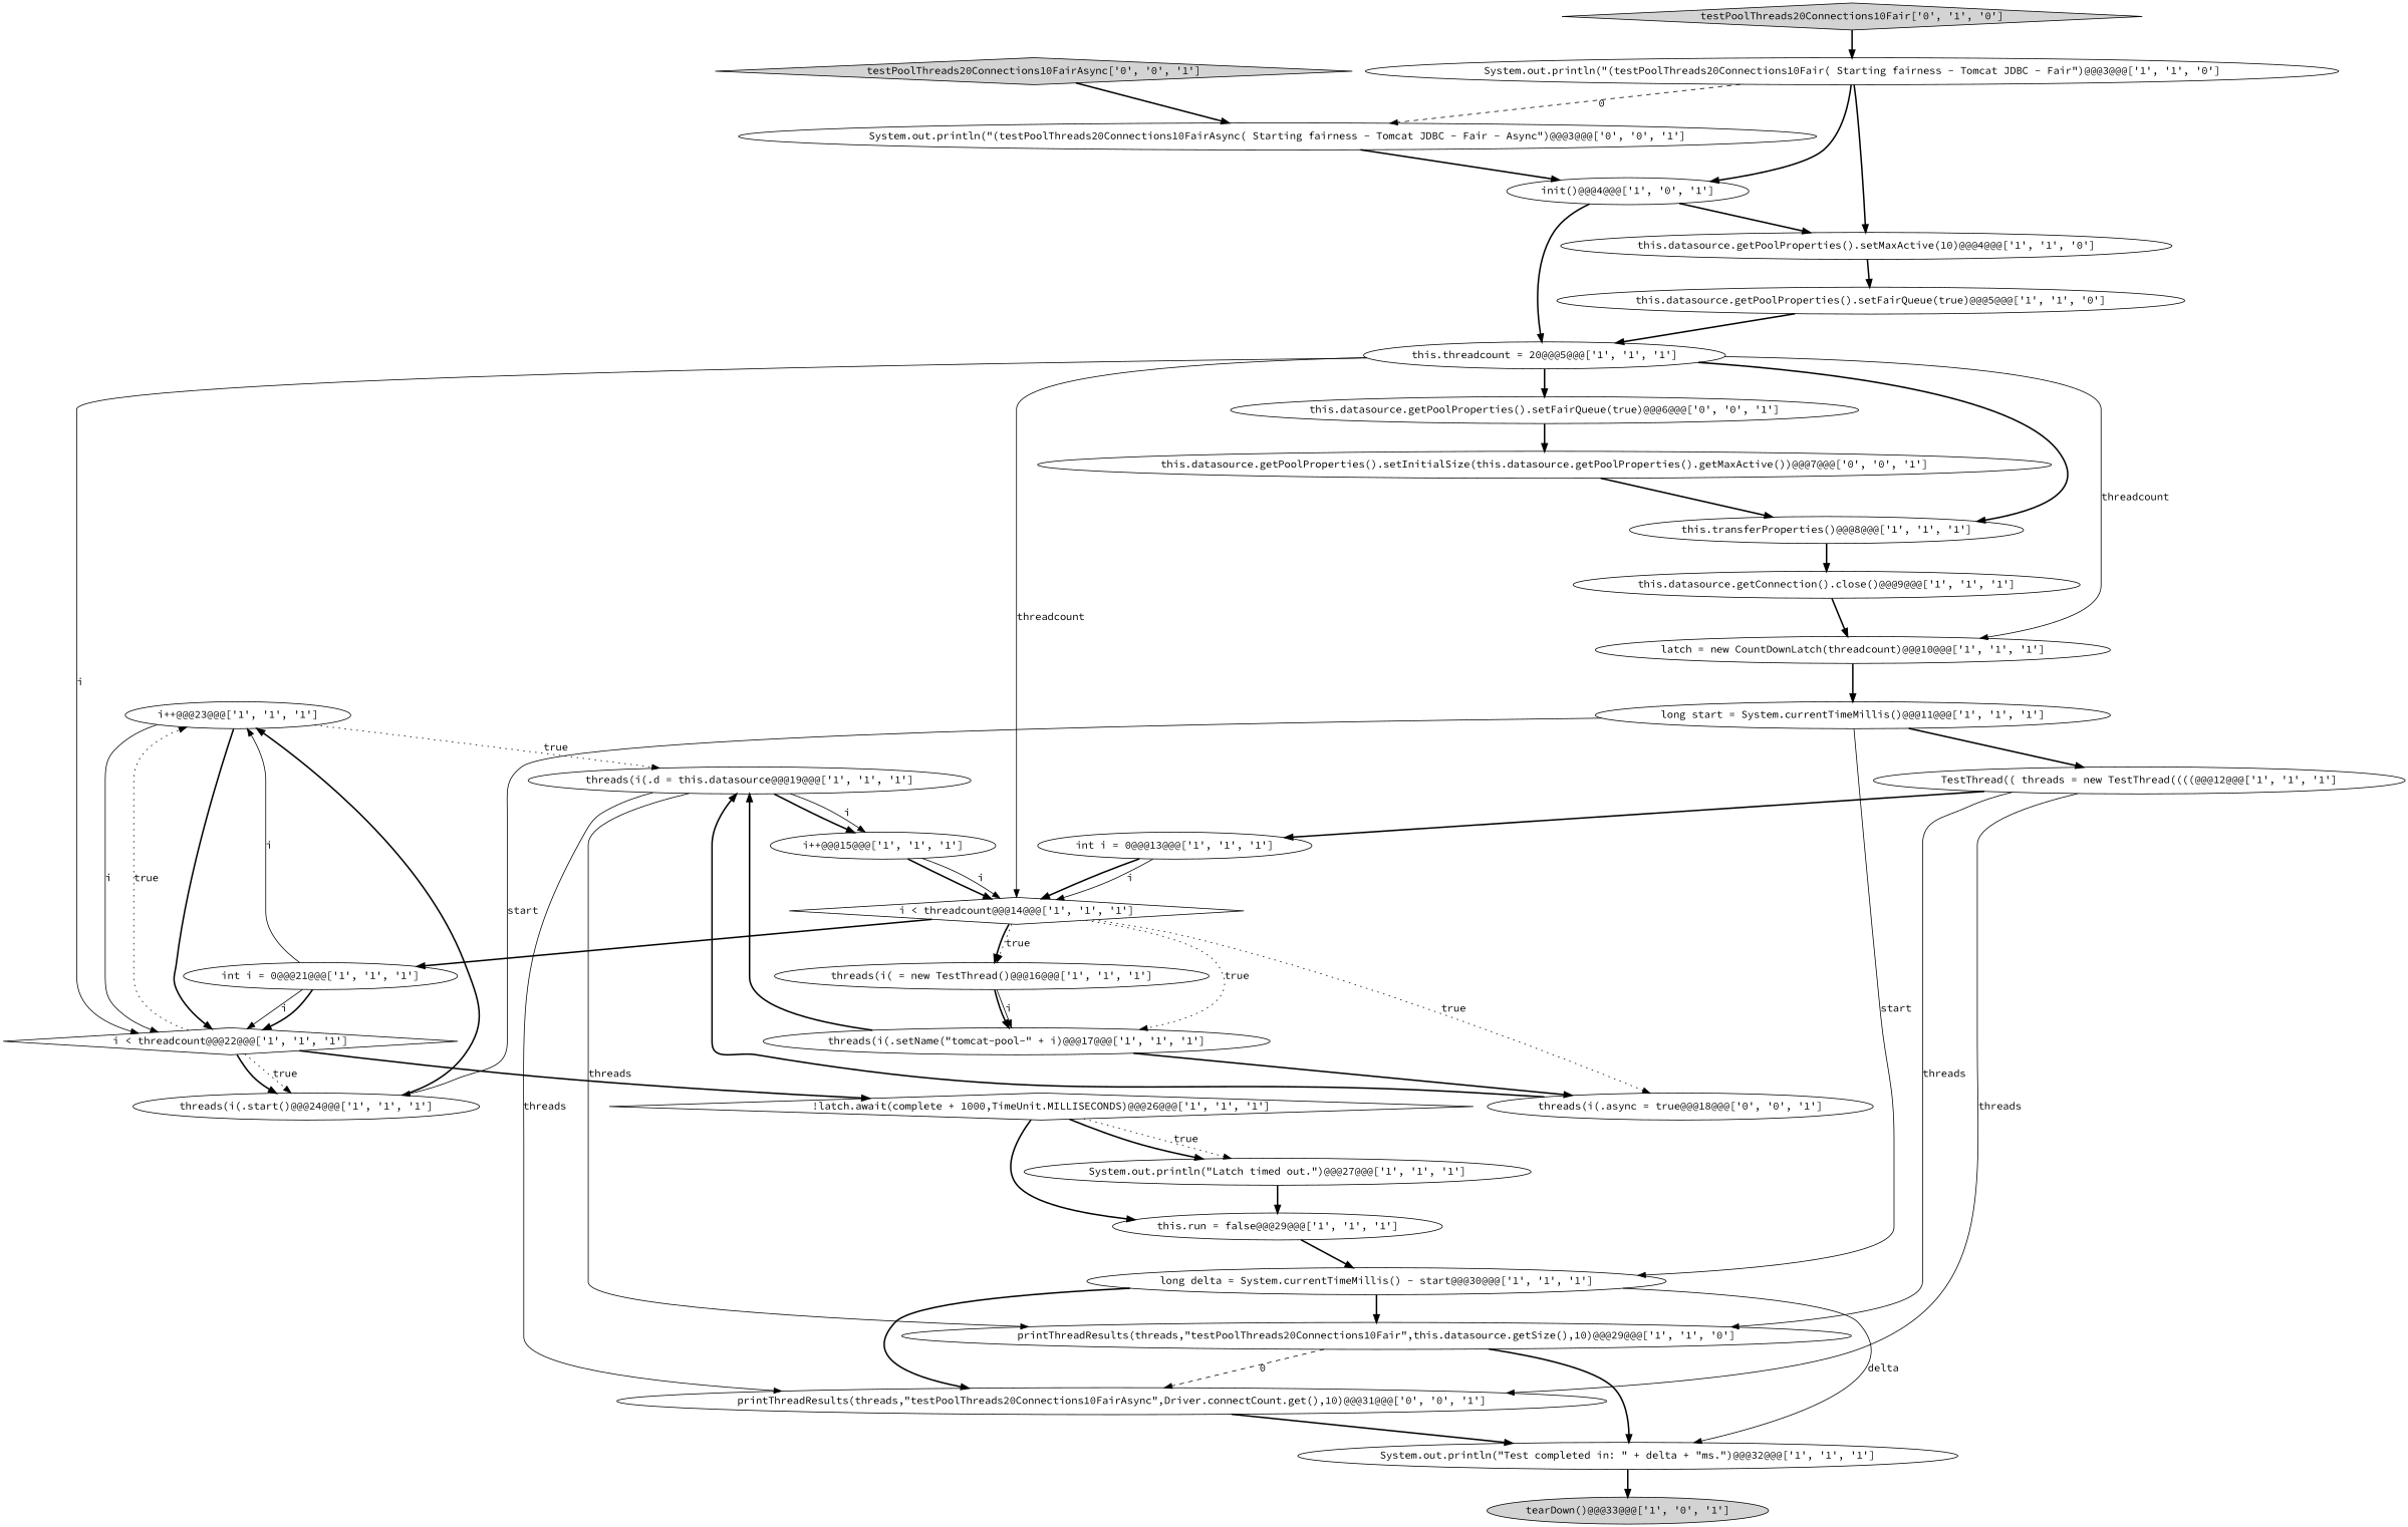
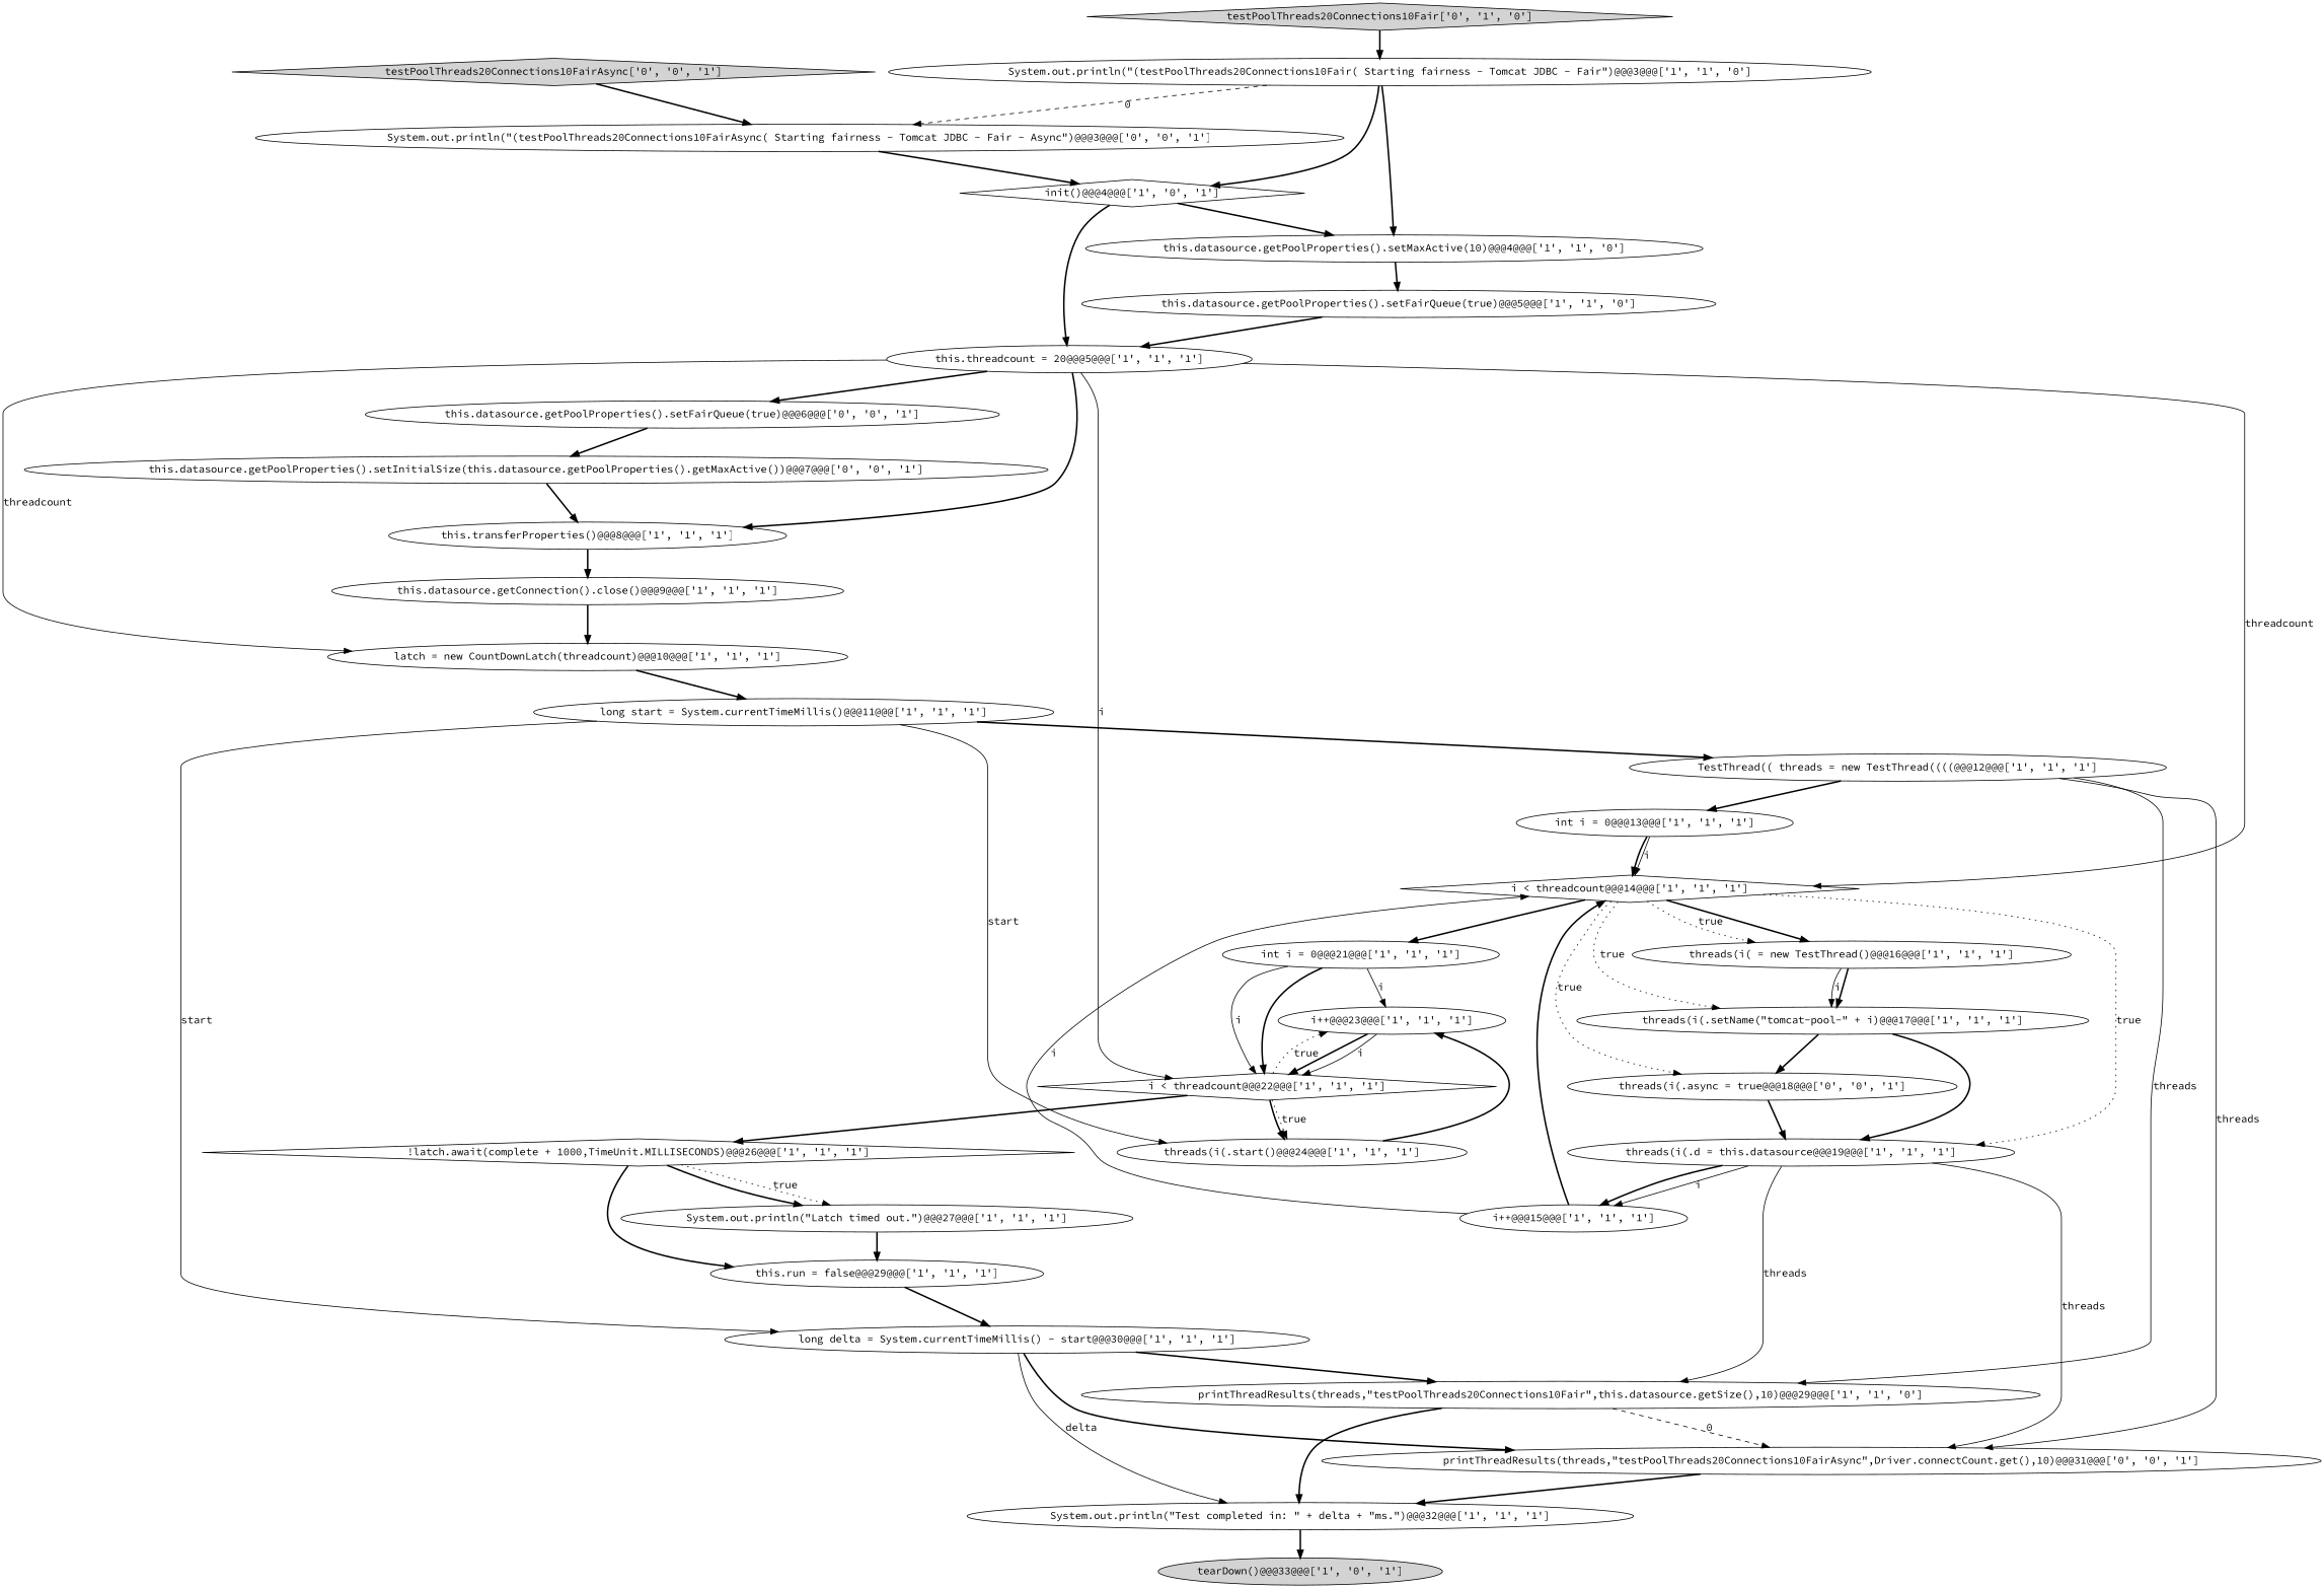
  digraph {
    fontname="Source Code Pro"
    node [fillcolor=white fontname="Source Code Pro" shape=ellipse style=filled]
    edge [fontname="Source Code Pro" style=bold]
    n1 [label="i++@@@23@@@['1', '1', '1']"]
    n2 [label="i < threadcount@@@22@@@['1', '1', '1']" shape=diamond]
    n3 [label="threads(i(.start()@@@24@@@['1', '1', '1']"]
    n4 [label="!latch.await(complete + 1000,TimeUnit.MILLISECONDS)@@@26@@@['1', '1', '1']" shape=diamond]
    n5 [label="this.run = false@@@29@@@['1', '1', '1']"]
    n6 [label="long delta = System.currentTimeMillis() - start@@@30@@@['1', '1', '1']"]
    n7 [label="printThreadResults(threads,\"testPoolThreads20Connections10Fair\",this.datasource.getSize(),10)@@@29@@@['1', '1', '0']"]
    n8 [label="printThreadResults(threads,\"testPoolThreads20Connections10FairAsync\",Driver.connectCount.get(),10)@@@31@@@['0', '0', '1']"]
    n9 [label="System.out.println(\"Test completed in: \" + delta + \"ms.\")@@@32@@@['1', '1', '1']"]
    n10 [label="latch = new CountDownLatch(threadcount)@@@10@@@['1', '1', '1']"]
    n11 [label="long start = System.currentTimeMillis()@@@11@@@['1', '1', '1']"]
    n12 [label="TestThread(( threads = new TestThread((((@@@12@@@['1', '1', '1']"]
    n13 [label="this.datasource.getPoolProperties().setInitialSize(this.datasource.getPoolProperties().getMaxActive())@@@7@@@['0', '0', '1']"]
    n14 [label="this.transferProperties()@@@8@@@['1', '1', '1']"]
    n15 [label="this.datasource.getConnection().close()@@@9@@@['1', '1', '1']"]
    n16 [label="int i = 0@@@13@@@['1', '1', '1']"]
    n17 [label="i < threadcount@@@14@@@['1', '1', '1']" shape=diamond]
    n18 [label="threads(i(.async = true@@@18@@@['0', '0', '1']"]
    n19 [label="threads(i(.d = this.datasource@@@19@@@['1', '1', '1']"]
    n20 [label="i++@@@15@@@['1', '1', '1']"]
    n21 [label="System.out.println(\"(testPoolThreads20Connections10Fair( Starting fairness - Tomcat JDBC - Fair\")@@@3@@@['1', '1', '0']"]
    n22 [label="System.out.println(\"(testPoolThreads20Connections10FairAsync( Starting fairness - Tomcat JDBC - Fair - Async\")@@@3@@@['0', '0', '1']"]
-   n23 [label="init()@@@4@@@['1', '0', '1']"]
+   n23 [label="init()@@@4@@@['1', '0', '1']" shape=diamond]
    n24 [label="this.datasource.getPoolProperties().setMaxActive(10)@@@4@@@['1', '1', '0']"]
    n25 [fillcolor=lightgray label="testPoolThreads20Connections10Fair['0', '1', '0']" shape=diamond]
    n26 [fillcolor=lightgray label="testPoolThreads20Connections10FairAsync['0', '0', '1']" shape=diamond]
    n27 [label="threads(i( = new TestThread()@@@16@@@['1', '1', '1']"]
    n28 [label="threads(i(.setName(\"tomcat-pool-\" + i)@@@17@@@['1', '1', '1']"]
    n29 [label="int i = 0@@@21@@@['1', '1', '1']"]
    n30 [fillcolor=lightgray label="tearDown()@@@33@@@['1', '0', '1']"]
    n31 [label="this.threadcount = 20@@@5@@@['1', '1', '1']"]
    n32 [label="this.datasource.getPoolProperties().setFairQueue(true)@@@6@@@['0', '0', '1']"]
    n33 [label="this.datasource.getPoolProperties().setFairQueue(true)@@@5@@@['1', '1', '0']"]
    n34 [label="System.out.println(\"Latch timed out.\")@@@27@@@['1', '1', '1']"]
    n1 -> n2
    n1 -> n2 [label=i style=solid]
    n2 -> n1 [label=true style=dotted]
    n2 -> n3
    n2 -> n3 [label=true style=dotted]
    n2 -> n4
    n3 -> n1
    n4 -> n5
    n4 -> n34 [label=true style=dotted]
    n4 -> n34
    n5 -> n6
    n6 -> n7
    n6 -> n8
    n6 -> n9 [label=delta style=solid]
    n7 -> n8 [label=0 style=dashed]
    n7 -> n9
    n8 -> n9
    n9 -> n30
    n10 -> n11
    n11 -> n3 [label=start style=solid]
    n11 -> n6 [label=start style=solid]
    n11 -> n12
    n12 -> n7 [label=threads style=solid]
    n12 -> n8 [label=threads style=solid]
    n12 -> n16
    n13 -> n14
    n14 -> n15
    n15 -> n10
    n16 -> n17 [label=i style=solid]
    n16 -> n17
    n17 -> n18 [label=true style=dotted]
-   n1 -> n19 [label=true style=dotted]
+   n17 -> n19 [label=true style=dotted]
    n17 -> n27
    n17 -> n27 [label=true style=dotted]
    n17 -> n28 [label=true style=dotted]
    n17 -> n29
    n18 -> n19
    n19 -> n7 [label=threads style=solid]
    n19 -> n8 [label=threads style=solid]
    n19 -> n20 [label=i style=solid]
    n19 -> n20
    n20 -> n17
    n20 -> n17 [label=i style=solid]
    n21 -> n22 [label=0 style=dashed]
    n21 -> n23
    n21 -> n24
    n22 -> n23
    n23 -> n24
    n23 -> n31
    n24 -> n33
    n25 -> n21
    n26 -> n22
    n27 -> n28
    n27 -> n28 [label=i style=solid]
    n28 -> n18
    n28 -> n19
    n29 -> n1 [label=i style=solid]
    n29 -> n2 [label=i style=solid]
    n29 -> n2
    n31 -> n2 [label=i style=solid]
    n31 -> n10 [label=threadcount style=solid]
    n31 -> n14
    n31 -> n17 [label=threadcount style=solid]
    n31 -> n32
    n32 -> n13
    n33 -> n31
    n34 -> n5
  }
